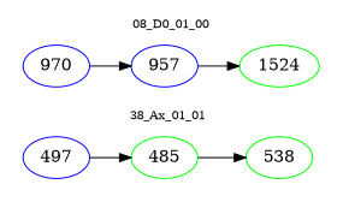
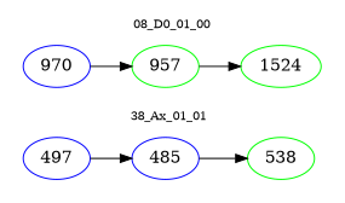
  digraph {
    rankdir=LR
    node [color=green]
    edge [color=black]
    n1 [color=blue label=497]
-   n2 [label=485]
+   n2 [color=blue label=485]
    n3 [label=538]
    n4 [color=blue label=970]
-   n5 [color=blue label=957]
+   n5 [label=957]
    n6 [label=1524]
    subgraph cluster_1 {
      color=white
      fontsize=10
      label="38_Ax_01_01"
      n1
      n2
      n3
    }
    subgraph cluster_2 {
      color=white
      fontsize=10
      label="08_D0_01_00"
      n4
      n5
      n6
    }
    n1 -> n2
    n2 -> n3
    n4 -> n5
    n5 -> n6
  }
